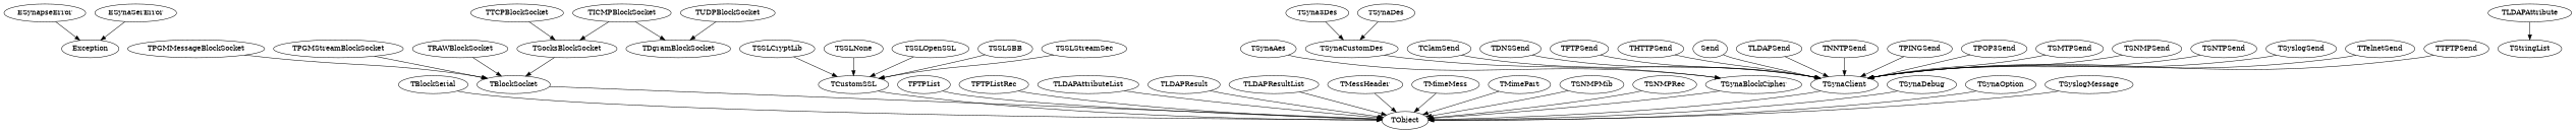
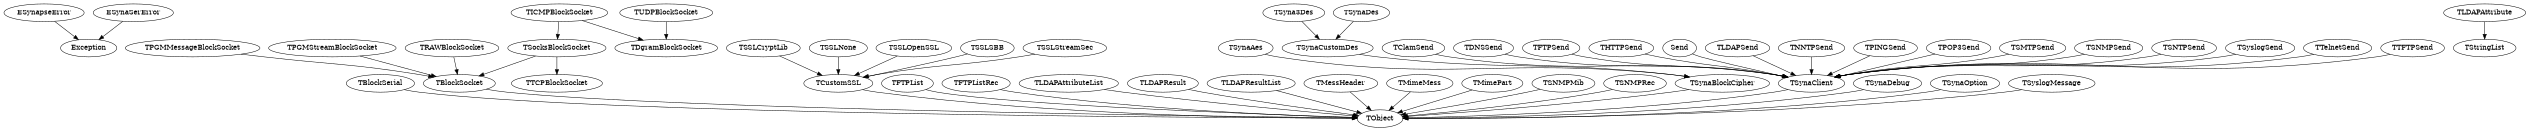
  digraph {
    ESynapseError
    Exception
    ESynaSerError
    TBlockSerial
    TObject
    TBlockSocket
    TPGMMessageBlockSocket
    TPGMStreamBlockSocket
    TRAWBlockSocket
    TSocksBlockSocket
    TICMPBlockSocket
    TDgramBlockSocket
    TUDPBlockSocket
    TTCPBlockSocket
    TCustomSSL
    TSSLCryptLib
    TSSLNone
    TSSLOpenSSL
    TSSLSBB
    TSSLStreamSec
    TFTPList
    TFTPListRec
    TLDAPAttributeList
    TLDAPResult
    TLDAPResultList
    TMessHeader
    TMimeMess
    TMimePart
    TSNMPMib
    TSNMPRec
    TSynaBlockCipher
    TSynaAes
    TSynaCustomDes
    TSyna3Des
    TSynaDes
    TSynaClient
    TClamSend
    TDNSSend
    TFTPSend
    THTTPSend
    n41 [label=Send]
    TLDAPSend
    TNNTPSend
    TPINGSend
    TPOP3Send
    TSMTPSend
    TSNMPSend
    TSNTPSend
    TSyslogSend
    TTelnetSend
    TTFTPSend
    TSynaDebug
    TSynaOption
    TSyslogMessage
    TLDAPAttribute
    TStringList
    ESynapseError -> Exception
    ESynaSerError -> Exception
    TBlockSerial -> TObject
    TBlockSocket -> TObject
    TPGMMessageBlockSocket -> TBlockSocket
    TPGMStreamBlockSocket -> TBlockSocket
    TRAWBlockSocket -> TBlockSocket
    TSocksBlockSocket -> TBlockSocket
    TICMPBlockSocket -> TSocksBlockSocket
    TICMPBlockSocket -> TDgramBlockSocket
    TUDPBlockSocket -> TDgramBlockSocket
-   TTCPBlockSocket -> TSocksBlockSocket
+   TSocksBlockSocket -> TTCPBlockSocket
    TCustomSSL -> TObject
    TSSLCryptLib -> TCustomSSL
    TSSLNone -> TCustomSSL
    TSSLOpenSSL -> TCustomSSL
    TSSLSBB -> TCustomSSL
    TSSLStreamSec -> TCustomSSL
    TFTPList -> TObject
    TFTPListRec -> TObject
    TLDAPAttributeList -> TObject
    TLDAPResult -> TObject
    TLDAPResultList -> TObject
    TMessHeader -> TObject
    TMimeMess -> TObject
    TMimePart -> TObject
    TSNMPMib -> TObject
    TSNMPRec -> TObject
    TSynaBlockCipher -> TObject
    TSynaAes -> TSynaBlockCipher
    TSynaCustomDes -> TSynaBlockCipher
    TSyna3Des -> TSynaCustomDes
    TSynaDes -> TSynaCustomDes
    TSynaClient -> TObject
    TClamSend -> TSynaClient
    TDNSSend -> TSynaClient
    TFTPSend -> TSynaClient
    THTTPSend -> TSynaClient
    n41 -> TSynaClient
    TLDAPSend -> TSynaClient
    TNNTPSend -> TSynaClient
    TPINGSend -> TSynaClient
    TPOP3Send -> TSynaClient
    TSMTPSend -> TSynaClient
    TSNMPSend -> TSynaClient
    TSNTPSend -> TSynaClient
    TSyslogSend -> TSynaClient
    TTelnetSend -> TSynaClient
    TTFTPSend -> TSynaClient
    TSynaDebug -> TObject
    TSynaOption -> TObject
    TSyslogMessage -> TObject
    TLDAPAttribute -> TStringList
  }
